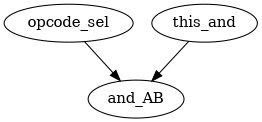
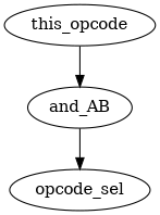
  strict digraph {
    opcode_sel [complexity=2 importance=0.0828631009675 rank=0.0414315504837]
    and_AB [complexity=0 importance=0.0361096921875 rank=0.0]
-   this_opcode [complexity=3 importance=1.3955690476 rank=0.465189682533 label=this_and]
-   opcode_sel -> and_AB
+   this_opcode [complexity=3 importance=1.3955690476 rank=0.465189682533]
+   and_AB -> opcode_sel
    this_opcode -> and_AB
  }
